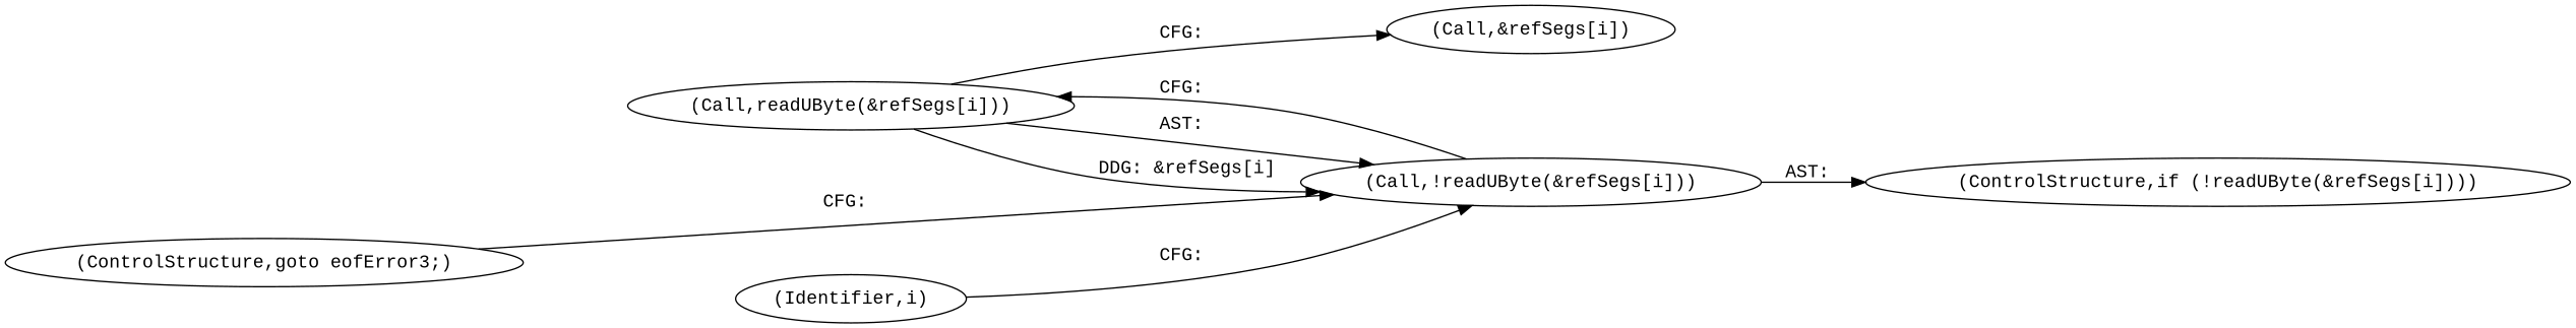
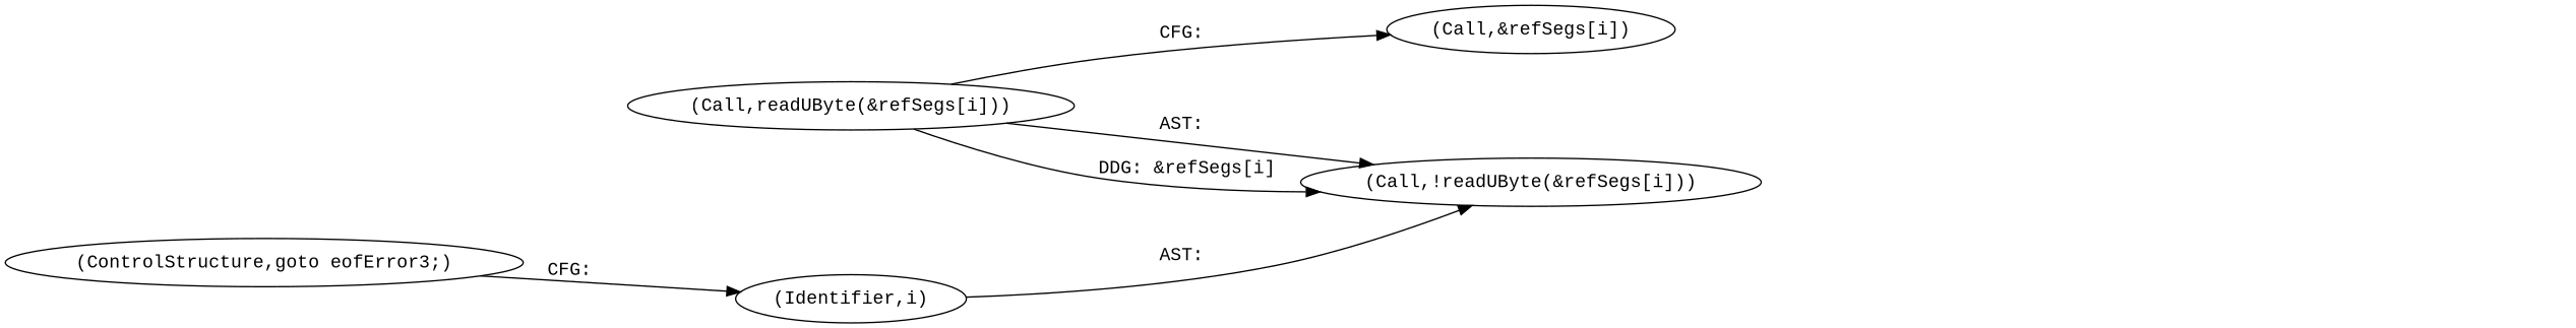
  digraph {
    fontname="Liberation Mono"
    rankdir=LR
    node [fontname="Liberation Mono"]
    edge [fontname="Liberation Mono"]
    n1 [label="(Call,readUByte(&refSegs[i]))"]
    n2 [label="(Call,!readUByte(&refSegs[i]))"]
    n3 [label="(Call,&refSegs[i])"]
-   n4 [label="(ControlStructure,if (!readUByte(&refSegs[i])))"]
    n5 [label="(Identifier,i)"]
    n6 [label="(ControlStructure,goto eofError3;)"]
    n1 -> n2 [label="AST: "]
    n1 -> n2 [label="DDG: &refSegs[i]"]
    n1 -> n3 [label="CFG: "]
-   n2 -> n1 [label="CFG: "]
-   n2 -> n4 [label="AST: "]
-   n5 -> n2 [label="CFG: "]
-   n6 -> n2 [label="CFG: "]
+   n5 -> n2 [label="AST: "]
+   n6 -> n5 [label="CFG: "]
  }
